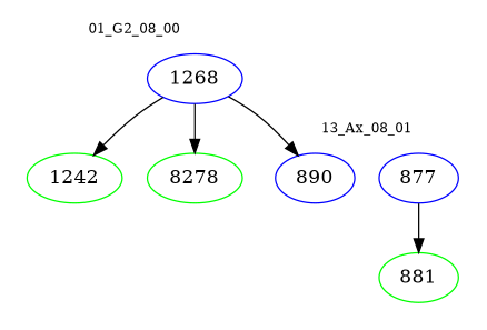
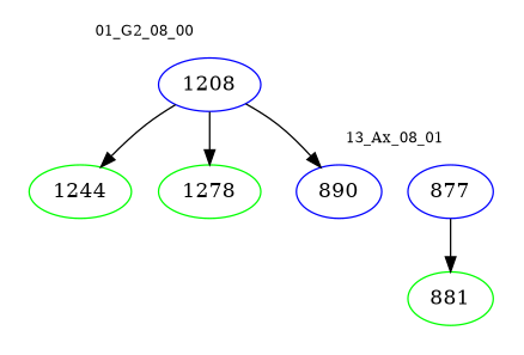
  digraph {
    node [color=blue]
    edge [color=black]
    n1 [label=877]
    n2 [label=890]
    n3 [color=green label=881]
-   n4 [label=1268]
-   n5 [color=green label=1242]
-   n6 [color=green label=8278]
+   n4 [label=1208]
+   n5 [color=green label=1244]
+   n6 [color=green label=1278]
    subgraph cluster_1 {
      color=white
      fontsize=10
      label="13_Ax_08_01"
      n1
      n2
      n3
    }
    subgraph cluster_2 {
      color=white
      fontsize=10
      label="01_G2_08_00"
      n4
      n5
      n6
    }
    n1 -> n3
    n4 -> n2
    n4 -> n5
    n4 -> n6
  }
